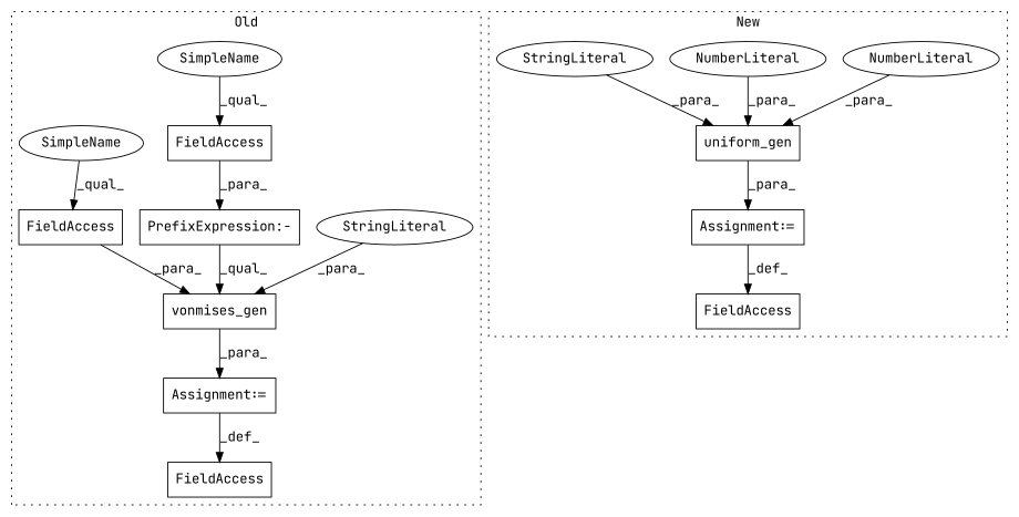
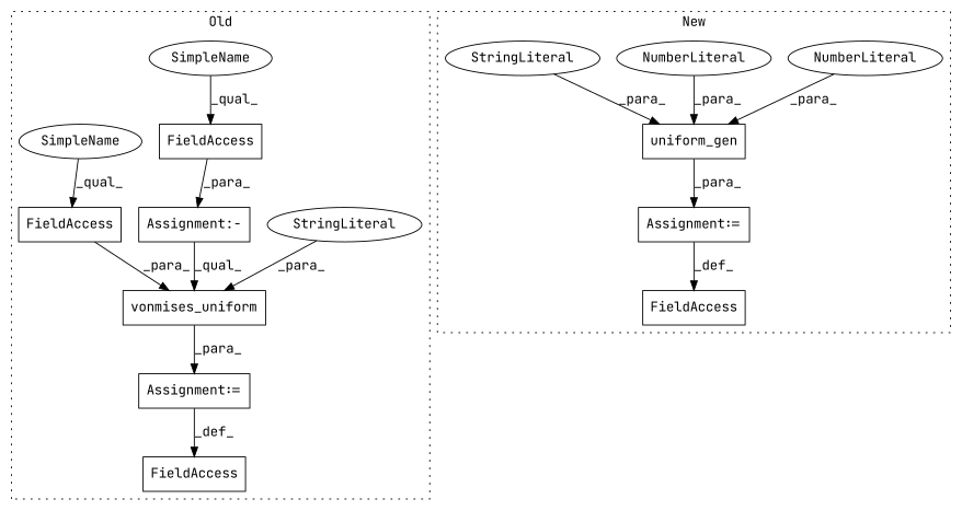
  digraph {
    fontname="JetBrains Mono"
    node [a=22 fontname="JetBrains Mono" l=1 s=98367 shape=box]
    edge [fontname="JetBrains Mono"]
-   n1 [a=32 l="13,1" label=vonmises_gen s="98344,98391"]
+   n1 [a=32 l="13,1" label=vonmises_uniform s="98344,98391"]
    n2 [l=13 label=FieldAccess s=98330]
    n3 [l=8 label=FieldAccess]
    n4 [l=8 label=FieldAccess s=98358]
-   n5 [a=38 label="PrefixExpression:-" s=98357]
+   n5 [a=38 label="Assignment:-" s=98357]
    n6 [a=7 label="Assignment:=" s=98343]
    n7 [a=45 l=15 label=StringLiteral s=98376 shape=ellipse]
    n8 [a=42 l=5 label=SimpleName s=98358 shape=ellipse]
    n9 [a=42 l=5 label=SimpleName shape=ellipse]
    n10 [a=32 l="12,1" label=uniform_gen s="99407,99436"]
    n11 [a=34 l=3 label=NumberLiteral s=99423 shape=ellipse]
    n12 [a=34 l=3 label=NumberLiteral s=99419 shape=ellipse]
    n13 [l=7 label=FieldAccess s=99399]
    n14 [a=45 l=9 label=StringLiteral s=99427 shape=ellipse]
    n15 [a=7 label="Assignment:=" s=99406]
    subgraph cluster_1 {
      label=Old
      style=dotted
      n1
      n2
      n3
      n4
      n5
      n6
      n7
      n8
      n9
    }
    subgraph cluster_2 {
      label=New
      style=dotted
      n10
      n11
      n12
      n13
      n14
      n15
    }
    n1 -> n6 [label=_para_]
    n3 -> n1 [label=_para_]
    n4 -> n5 [label=_para_]
    n5 -> n1 [label=_qual_]
    n6 -> n2 [label=_def_]
    n7 -> n1 [label=_para_]
    n8 -> n4 [label=_qual_]
    n9 -> n3 [label=_qual_]
    n10 -> n15 [label=_para_]
    n11 -> n10 [label=_para_]
    n12 -> n10 [label=_para_]
    n14 -> n10 [label=_para_]
    n15 -> n13 [label=_def_]
  }
